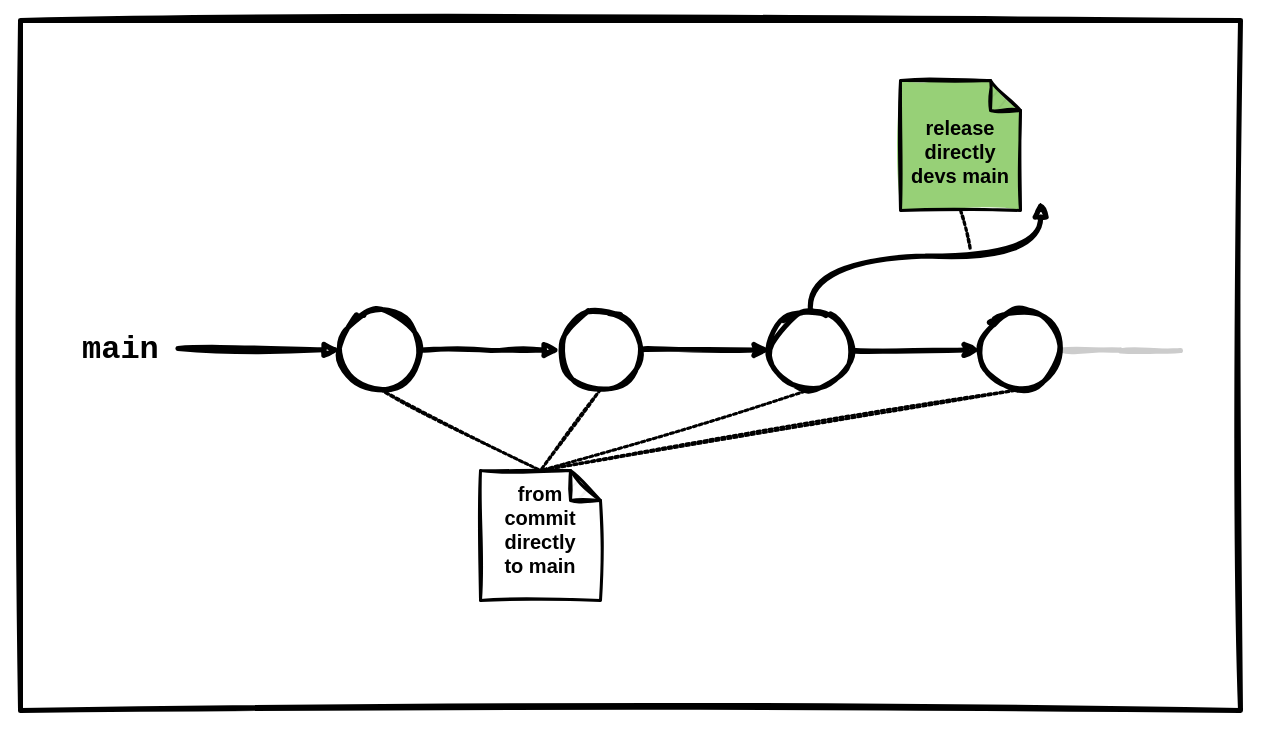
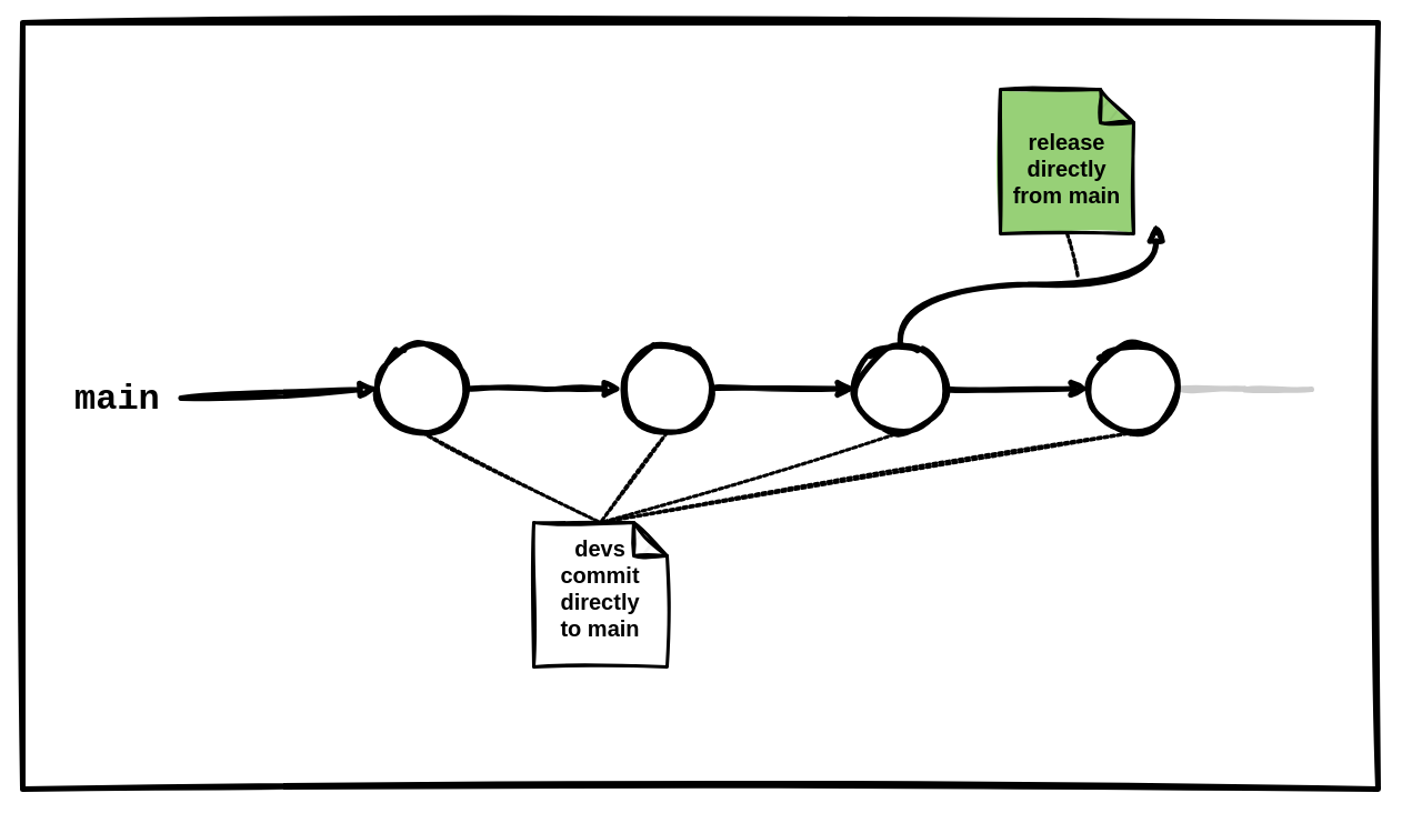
  <mxCell id="0" />
  <mxCell id="1" parent="0" />
  <mxCell id="2" value="" style="rounded=0;whiteSpace=wrap;html=1;sketch=1;curveFitting=1;jiggle=2;strokeWidth=5;" parent="1" vertex="1"><mxGeometry x="20" y="20" width="1220" height="690" as="geometry" /></mxCell>
- <mxCell id="3" value="&lt;b&gt;&lt;font style=&quot;font-size: 32px;&quot;&gt;main&lt;/font&gt;&lt;/b&gt;" style="text;html=1;align=left;verticalAlign=middle;resizable=0;points=[];autosize=1;strokeColor=none;fillColor=none;sketch=1;curveFitting=1;jiggle=2;fontFamily=Courier New;" parent="1" vertex="1"><mxGeometry x="80" y="324.5" width="100" height="50" as="geometry" /></mxCell>
+ <mxCell id="3" value="&lt;b&gt;&lt;font style=&quot;font-size: 32px;&quot;&gt;main&lt;/font&gt;&lt;/b&gt;" style="text;html=1;align=left;verticalAlign=middle;resizable=0;points=[];autosize=1;strokeColor=none;fillColor=none;sketch=1;curveFitting=1;jiggle=2;fontFamily=Courier New;" parent="1" vertex="1"><mxGeometry x="65" y="334.5" width="100" height="50" as="geometry" /></mxCell>
  <mxCell id="4" value="" style="endArrow=block;html=1;rounded=0;strokeWidth=5;endFill=1;exitX=0.974;exitY=0.468;exitDx=0;exitDy=0;exitPerimeter=0;entryX=0;entryY=0.5;entryDx=0;entryDy=0;sketch=1;curveFitting=1;jiggle=2;" parent="1" source="3" edge="1"><mxGeometry width="50" height="50" relative="1" as="geometry"><mxPoint x="240" y="349.41" as="sourcePoint" /><mxPoint x="340" y="349.5" as="targetPoint" /></mxGeometry></mxCell>
  <mxCell id="5" value="" style="ellipse;whiteSpace=wrap;html=1;aspect=fixed;strokeWidth=5;sketch=1;curveFitting=1;jiggle=2;" parent="1" vertex="1"><mxGeometry x="340" y="310" width="80" height="79" as="geometry" /></mxCell>
  <mxCell id="6" style="edgeStyle=orthogonalEdgeStyle;rounded=0;orthogonalLoop=1;jettySize=auto;html=1;exitX=1;exitY=0.5;exitDx=0;exitDy=0;strokeWidth=5;endArrow=none;endFill=0;sketch=1;curveFitting=1;jiggle=2;strokeColor=#CCCCCC;" parent="1" source="10" edge="1"><mxGeometry relative="1" as="geometry"><mxPoint x="1180" y="350" as="targetPoint" /><mxPoint x="1320" y="350" as="sourcePoint" /></mxGeometry></mxCell>
  <mxCell id="7" value="" style="edgeStyle=orthogonalEdgeStyle;rounded=0;orthogonalLoop=1;jettySize=auto;html=1;exitX=1;exitY=0.5;exitDx=0;exitDy=0;entryX=0;entryY=0.5;entryDx=0;entryDy=0;strokeWidth=5;endArrow=block;endFill=1;sketch=1;curveFitting=1;jiggle=2;" parent="1" target="16" edge="1"><mxGeometry relative="1" as="geometry"><mxPoint x="420" y="349.5" as="sourcePoint" /><mxPoint x="900" y="350" as="targetPoint" /></mxGeometry></mxCell>
  <mxCell id="8" value="" style="endArrow=none;html=1;rounded=0;strokeWidth=5;endFill=0;sketch=1;curveFitting=1;jiggle=2;" parent="1" target="10" edge="1"><mxGeometry width="50" height="50" relative="1" as="geometry"><mxPoint x="980" y="350.179" as="sourcePoint" /><mxPoint x="1260" y="350" as="targetPoint" /></mxGeometry></mxCell>
  <mxCell id="9" style="edgeStyle=orthogonalEdgeStyle;rounded=0;orthogonalLoop=1;jettySize=auto;html=1;strokeWidth=5;endArrow=block;endFill=1;sketch=1;curveFitting=1;jiggle=2;curved=1;exitX=0.5;exitY=0;exitDx=0;exitDy=0;" parent="1" source="18" edge="1"><mxGeometry relative="1" as="geometry"><mxPoint x="1040" y="200" as="targetPoint" /><mxPoint x="920" y="310" as="sourcePoint" /></mxGeometry></mxCell>
  <mxCell id="10" value="" style="ellipse;whiteSpace=wrap;html=1;aspect=fixed;strokeWidth=5;sketch=1;curveFitting=1;jiggle=2;" parent="1" vertex="1"><mxGeometry x="980" y="310" width="80" height="79" as="geometry" /></mxCell>
- <mxCell id="11" value="&lt;p style=&quot;line-height: 120%; font-size: 20px;&quot;&gt;&lt;span style=&quot;font-size: 20px;&quot;&gt;&lt;b style=&quot;font-size: 20px;&quot;&gt;from commit directly &lt;br&gt;to main&lt;/b&gt;&lt;/span&gt;&lt;/p&gt;" style="shape=note;whiteSpace=wrap;html=1;backgroundOutline=1;darkOpacity=0.05;strokeWidth=3;labelPosition=center;verticalLabelPosition=middle;align=center;verticalAlign=bottom;sketch=1;curveFitting=1;jiggle=2;fontSize=20;" parent="1" vertex="1"><mxGeometry x="480" y="470" width="120" height="130" as="geometry" /></mxCell>
+ <mxCell id="11" value="&lt;p style=&quot;line-height: 120%; font-size: 20px;&quot;&gt;&lt;span style=&quot;font-size: 20px;&quot;&gt;&lt;b style=&quot;font-size: 20px;&quot;&gt;devs commit directly &lt;br&gt;to main&lt;/b&gt;&lt;/span&gt;&lt;/p&gt;" style="shape=note;whiteSpace=wrap;html=1;backgroundOutline=1;darkOpacity=0.05;strokeWidth=3;labelPosition=center;verticalLabelPosition=middle;align=center;verticalAlign=bottom;sketch=1;curveFitting=1;jiggle=2;fontSize=20;" parent="1" vertex="1"><mxGeometry x="480" y="470" width="120" height="130" as="geometry" /></mxCell>
  <mxCell id="12" style="rounded=0;orthogonalLoop=1;jettySize=auto;html=1;endArrow=none;endFill=0;dashed=1;dashPattern=1 1;strokeWidth=3;sketch=1;curveFitting=1;jiggle=2;strokeColor=#000000;entryX=0.5;entryY=0;entryDx=0;entryDy=0;entryPerimeter=0;exitX=0.5;exitY=1;exitDx=0;exitDy=0;" parent="1" source="5" target="11" edge="1"><mxGeometry relative="1" as="geometry"><mxPoint x="960" y="440" as="sourcePoint" /><mxPoint x="450" y="450" as="targetPoint" /></mxGeometry></mxCell>
- <mxCell id="13" value="&lt;p style=&quot;line-height: 120%; font-size: 20px;&quot;&gt;&lt;span style=&quot;font-size: 20px;&quot;&gt;&lt;b style=&quot;font-size: 20px;&quot;&gt;release directly devs main&lt;/b&gt;&lt;/span&gt;&lt;/p&gt;" style="shape=note;whiteSpace=wrap;html=1;backgroundOutline=1;darkOpacity=0.05;strokeWidth=3;labelPosition=center;verticalLabelPosition=middle;align=center;verticalAlign=bottom;sketch=1;curveFitting=1;jiggle=2;fillColor=#97D077;gradientColor=#97D077;fontSize=20;" parent="1" vertex="1"><mxGeometry x="900" y="80" width="120" height="130" as="geometry" /></mxCell>
+ <mxCell id="13" value="&lt;p style=&quot;line-height: 120%; font-size: 20px;&quot;&gt;&lt;span style=&quot;font-size: 20px;&quot;&gt;&lt;b style=&quot;font-size: 20px;&quot;&gt;release directly from main&lt;/b&gt;&lt;/span&gt;&lt;/p&gt;" style="shape=note;whiteSpace=wrap;html=1;backgroundOutline=1;darkOpacity=0.05;strokeWidth=3;labelPosition=center;verticalLabelPosition=middle;align=center;verticalAlign=bottom;sketch=1;curveFitting=1;jiggle=2;fillColor=#97D077;gradientColor=#97D077;fontSize=20;" parent="1" vertex="1"><mxGeometry x="900" y="80" width="120" height="130" as="geometry" /></mxCell>
  <mxCell id="14" style="rounded=0;orthogonalLoop=1;jettySize=auto;html=1;endArrow=none;endFill=0;dashed=1;dashPattern=1 1;strokeWidth=3;sketch=1;curveFitting=1;jiggle=2;strokeColor=#000000;exitX=0.5;exitY=1;exitDx=0;exitDy=0;exitPerimeter=0;" parent="1" source="13" edge="1"><mxGeometry relative="1" as="geometry"><mxPoint x="1010" y="289.5" as="sourcePoint" /><mxPoint x="970" y="250" as="targetPoint" /></mxGeometry></mxCell>
  <mxCell id="15" style="edgeStyle=orthogonalEdgeStyle;rounded=0;orthogonalLoop=1;jettySize=auto;html=1;exitX=1;exitY=0.5;exitDx=0;exitDy=0;entryX=0;entryY=0.5;entryDx=0;entryDy=0;strokeWidth=5;sketch=1;curveFitting=1;jiggle=2;curved=1;" parent="1" source="16" target="18" edge="1"><mxGeometry relative="1" as="geometry" /></mxCell>
  <mxCell id="16" value="" style="ellipse;whiteSpace=wrap;html=1;aspect=fixed;strokeWidth=5;sketch=1;curveFitting=1;jiggle=2;" parent="1" vertex="1"><mxGeometry x="560" y="310" width="80" height="79" as="geometry" /></mxCell>
  <mxCell id="17" style="edgeStyle=orthogonalEdgeStyle;rounded=0;orthogonalLoop=1;jettySize=auto;html=1;exitX=1;exitY=0.5;exitDx=0;exitDy=0;strokeWidth=5;curved=1;sketch=1;curveFitting=1;jiggle=2;" parent="1" source="18" target="10" edge="1"><mxGeometry relative="1" as="geometry" /></mxCell>
  <mxCell id="18" value="" style="ellipse;whiteSpace=wrap;html=1;aspect=fixed;strokeWidth=5;sketch=1;curveFitting=1;jiggle=2;" parent="1" vertex="1"><mxGeometry x="770" y="310" width="80" height="79" as="geometry" /></mxCell>
  <mxCell id="19" style="rounded=0;orthogonalLoop=1;jettySize=auto;html=1;endArrow=none;endFill=0;dashed=1;dashPattern=1 1;strokeWidth=3;sketch=1;curveFitting=1;jiggle=2;strokeColor=#000000;exitX=0.5;exitY=1;exitDx=0;exitDy=0;" parent="1" source="16" edge="1"><mxGeometry relative="1" as="geometry"><mxPoint x="510" y="399" as="sourcePoint" /><mxPoint x="540" y="470" as="targetPoint" /></mxGeometry></mxCell>
  <mxCell id="20" style="rounded=0;orthogonalLoop=1;jettySize=auto;html=1;endArrow=none;endFill=0;dashed=1;dashPattern=1 1;strokeWidth=3;sketch=1;curveFitting=1;jiggle=2;strokeColor=#000000;exitX=0.5;exitY=1;exitDx=0;exitDy=0;" parent="1" source="18" edge="1"><mxGeometry relative="1" as="geometry"><mxPoint x="610" y="399" as="sourcePoint" /><mxPoint x="540" y="470" as="targetPoint" /></mxGeometry></mxCell>
  <mxCell id="21" style="rounded=0;orthogonalLoop=1;jettySize=auto;html=1;endArrow=none;endFill=0;dashed=1;dashPattern=1 1;strokeWidth=3;sketch=1;curveFitting=1;jiggle=2;strokeColor=#000000;exitX=0.5;exitY=1;exitDx=0;exitDy=0;" parent="1" source="10" edge="1"><mxGeometry relative="1" as="geometry"><mxPoint x="820" y="399" as="sourcePoint" /><mxPoint x="540" y="470" as="targetPoint" /></mxGeometry></mxCell>
